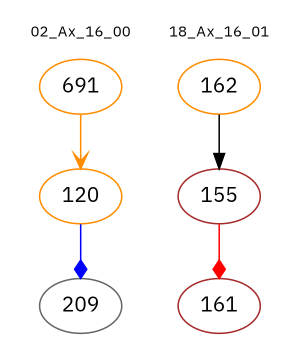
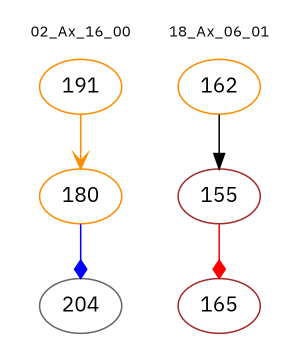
  digraph {
    fontname="IBM Plex Sans"
    node [color=darkorange fontname="IBM Plex Sans"]
    edge [arrowhead=diamond fontname="IBM Plex Sans"]
-   n1 [label=691]
-   n2 [label=120]
-   n3 [color=gray40 label=209]
+   n1 [label=191]
+   n2 [label=180]
+   n3 [color=gray40 label=204]
    n4 [label=162]
    n5 [color=brown label=155]
-   n6 [color=brown label=161]
+   n6 [color=brown label=165]
    subgraph cluster_1 {
      color=white
      fontsize=10
      label="02_Ax_16_00"
      n1
      n2
      n3
    }
    subgraph cluster_2 {
      color=white
      fontsize=10
-     label="18_Ax_16_01"
+     label="18_Ax_06_01"
      n4
      n5
      n6
    }
    n1 -> n2 [arrowhead=vee color=darkorange]
    n2 -> n3 [color=blue]
    n4 -> n5 [arrowhead=normal color=black]
    n5 -> n6 [color=red]
  }
